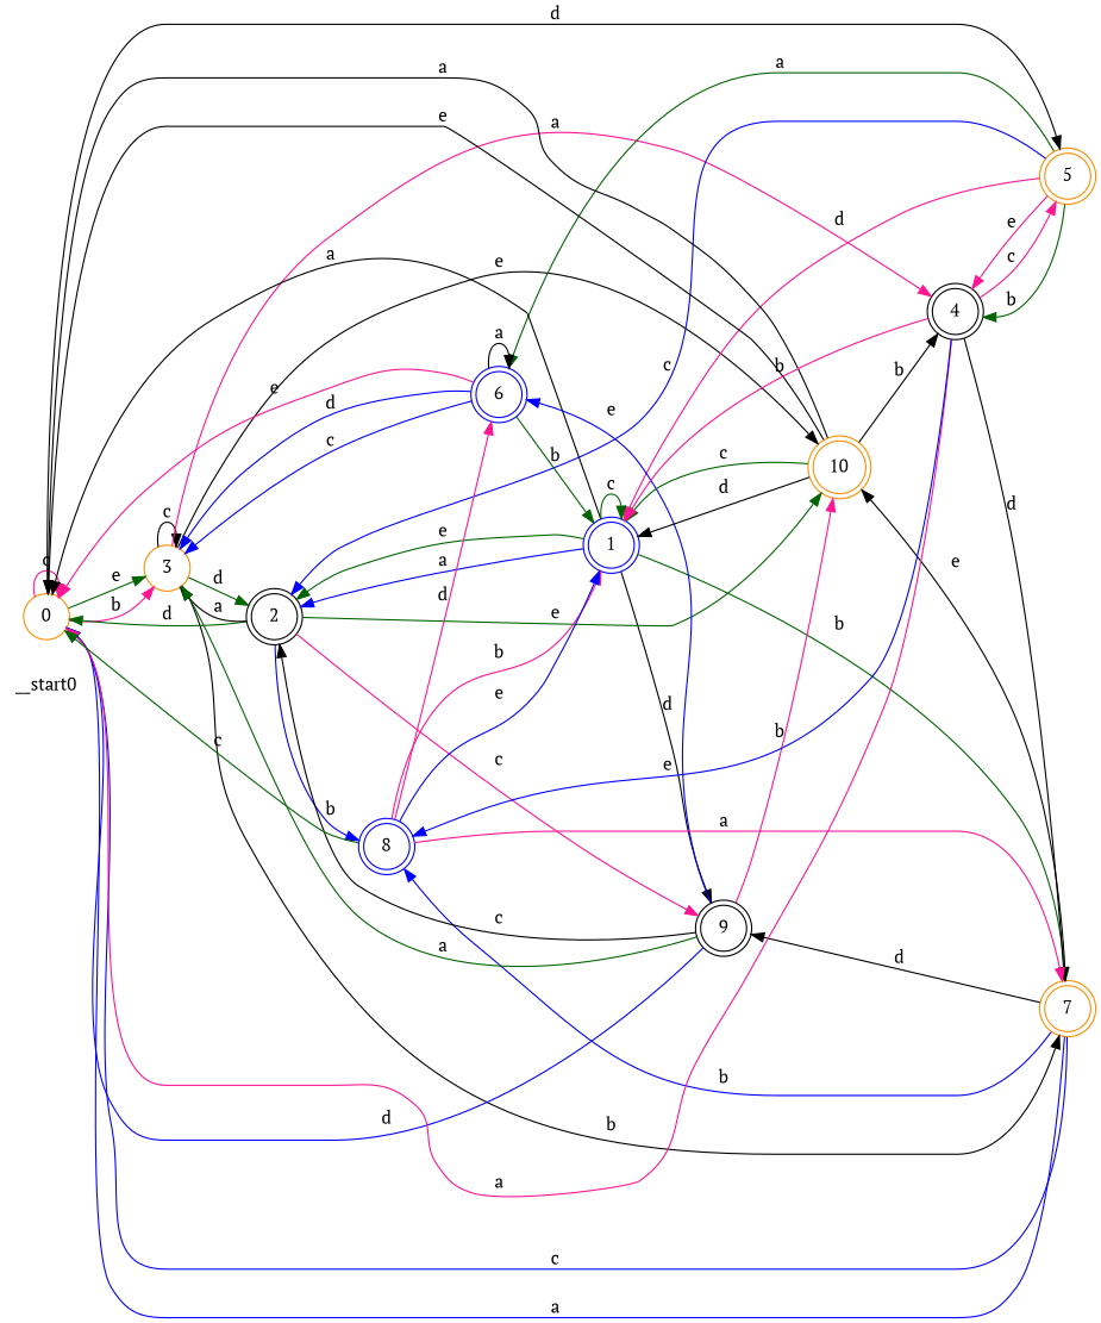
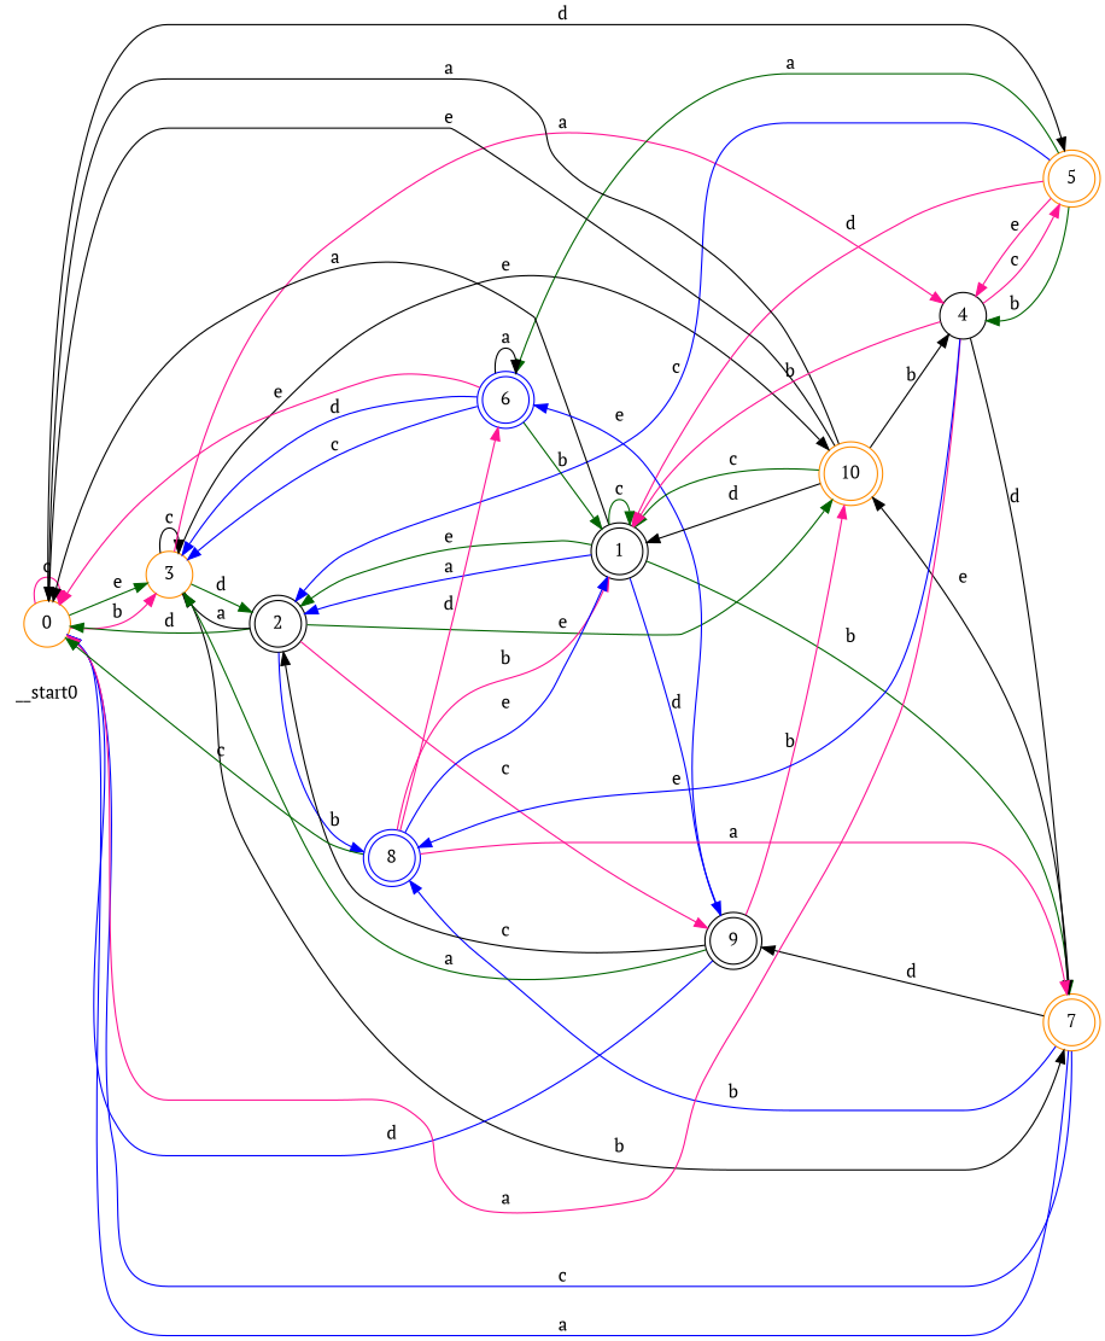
  digraph {
    fontname="PT Serif"
    rankdir=LR
    node [color=darkorange fontname="PT Serif" shape=doublecircle fillcolor=white style="rounded,filled"]
    edge [color=black fontname="PT Serif"]
    __start0 [color=blue shape=none fillcolor="" style=""]
    n2 [label=0 shape=circle style=filled]
    n3 [label=3 shape=circle style=filled]
    n4 [label=5]
-   n5 [color=blue label=1]
+   n5 [color=black label=1]
    n6 [color=black label=2]
    n7 [label=7]
    n8 [color=black label=9 style=filled]
    n9 [label=10]
-   n10 [color=black label=4 style=filled]
+   n10 [color=black label=4 shape=circle style=filled]
    n11 [color=blue label=6]
    n12 [color=blue label=8]
    n2 -> n2 [color=deeppink label=c]
    n2 -> n3 [color=deeppink label=b]
    n2 -> n3 [color=darkgreen label=e]
    n2 -> n4 [label=d]
    n3 -> n3 [label=c]
    n3 -> n6 [color=darkgreen label=d]
    n3 -> n7 [label=b]
    n3 -> n9 [label=e]
    n3 -> n10 [color=deeppink label=a]
    n4 -> n5 [color=deeppink label=d]
    n4 -> n6 [color=blue label=c]
    n4 -> n10 [color=darkgreen label=b]
    n4 -> n10 [color=deeppink label=e]
    n4 -> n11 [color=darkgreen label=a]
    n5 -> n2 [label=a]
    n5 -> n5 [color=darkgreen label=c]
    n5 -> n6 [color=blue label=a]
    n5 -> n6 [color=darkgreen label=e]
    n5 -> n7 [color=darkgreen label=b]
-   n5 -> n8 [label=d]
+   n5 -> n8 [color=blue label=d]
    n6 -> n2 [color=darkgreen label=d]
    n6 -> n3 [label=a]
    n6 -> n8 [color=deeppink label=c]
    n6 -> n9 [color=darkgreen label=e]
    n6 -> n12 [color=blue label=b]
    n7 -> n2 [color=blue label=a]
    n7 -> n2 [color=blue label=c]
    n7 -> n8 [label=d]
    n7 -> n9 [label=e]
    n7 -> n12 [color=blue label=b]
    n8 -> n2 [color=blue label=d]
    n8 -> n3 [color=darkgreen label=a]
    n8 -> n6 [label=c]
    n8 -> n9 [color=deeppink label=b]
    n8 -> n11 [color=blue label=e]
    n9 -> n2 [label=a]
    n9 -> n2 [label=e]
    n9 -> n5 [color=darkgreen label=c]
    n9 -> n5 [label=d]
    n9 -> n10 [label=b]
    n10 -> n2 [color=deeppink label=a]
    n10 -> n4 [color=deeppink label=c]
    n10 -> n5 [color=deeppink label=b]
    n10 -> n7 [label=d]
    n10 -> n12 [color=blue label=e]
    n11 -> n2 [color=deeppink label=e]
    n11 -> n3 [color=blue label=c]
    n11 -> n3 [color=blue label=d]
    n11 -> n5 [color=darkgreen label=b]
    n11 -> n11 [label=a]
    n12 -> n2 [color=darkgreen label=c]
    n12 -> n5 [color=deeppink label=b]
    n12 -> n5 [color=blue label=e]
    n12 -> n7 [color=deeppink label=a]
    n12 -> n11 [color=deeppink label=d]
  }
